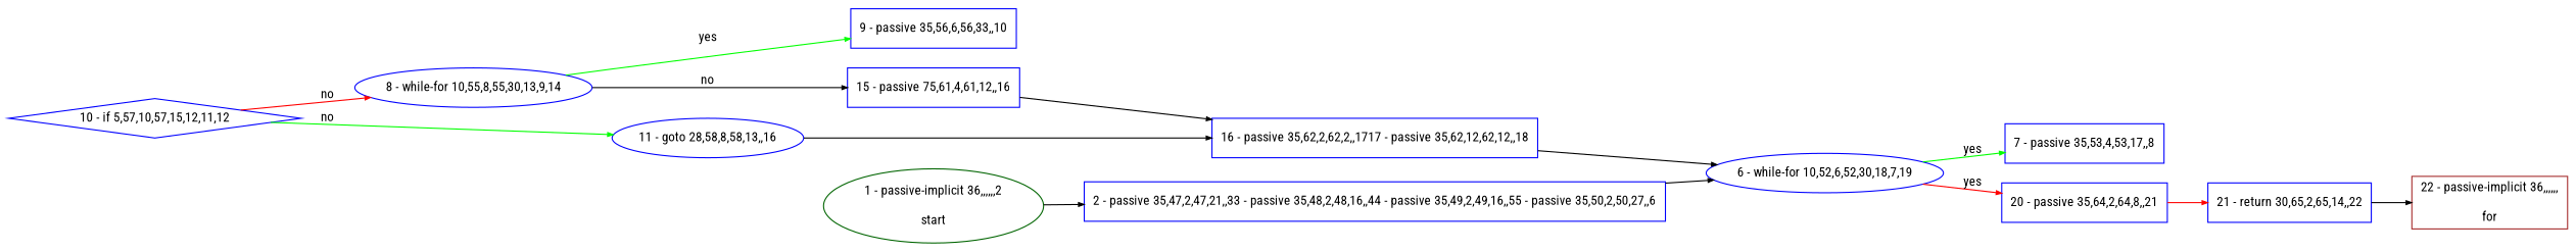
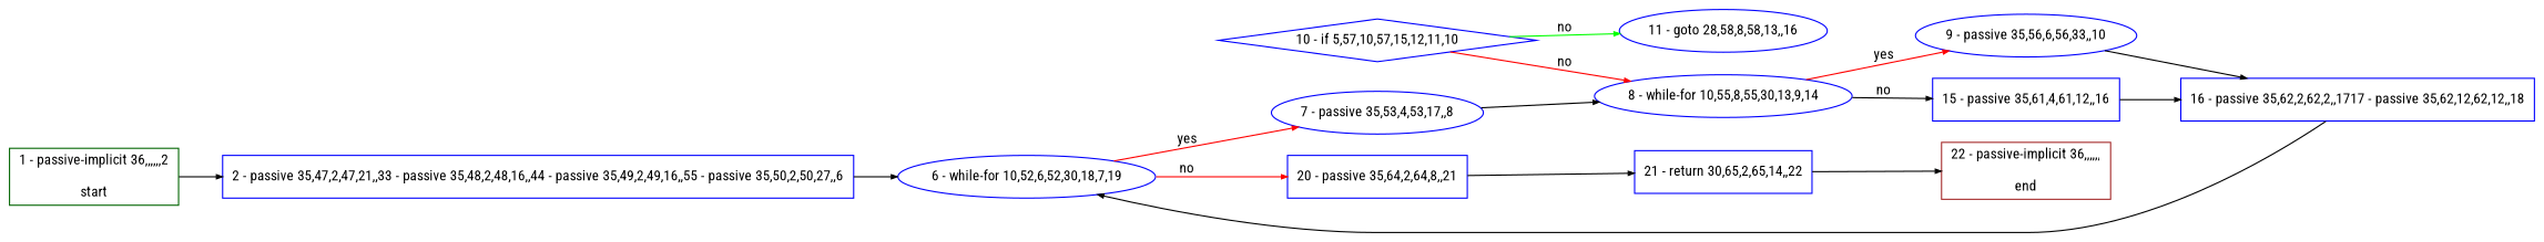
  digraph {
    bgcolor=white
    compound=true
    fillcolor="#FFFFCC"
    fontname="Roboto Condensed"
    fontsize=12
    pack=true
    packmode=clust
    rankdir=LR
    style="rounded,filled"
    node [color="#0000ff" compound=true fillcolor="#ffffff" fixedsize=false fontname="Roboto Condensed" fontsize=12 node_initialized=no shape=box style=filled]
    edge [arrowhead=normal arrowsize=0.5 arrowtail=none color="#000000" compound=true dir=forward fontcolor=black fontname="Roboto Condensed" fontsize=12]
    n1 [label="2 - passive 35,47,2,47,21,,33 - passive 35,48,2,48,16,,44 - passive 35,49,2,49,16,,55 - passive 35,50,2,50,27,,6"]
    n2 [label="6 - while-for 10,52,6,52,30,18,7,19" shape=oval]
-   n3 [label="7 - passive 35,53,4,53,17,,8"]
+   n3 [label="7 - passive 35,53,4,53,17,,8" shape=ellipse]
    n4 [label="20 - passive 35,64,2,64,8,,21"]
-   n5 [color="#006400" label="1 - passive-implicit 36,,,,,,2\n\nstart" shape=ellipse]
+   n5 [color="#006400" label="1 - passive-implicit 36,,,,,,2\n\nstart"]
    n6 [label="8 - while-for 10,55,8,55,30,13,9,14" shape=oval]
    n7 [label="21 - return 30,65,2,65,14,,22"]
-   n8 [label="9 - passive 35,56,6,56,33,,10"]
-   n9 [label="15 - passive 75,61,4,61,12,,16"]
-   n10 [color="#a52a2a" label="22 - passive-implicit 36,,,,,,\n\nfor"]
+   n8 [label="9 - passive 35,56,6,56,33,,10" shape=ellipse]
+   n9 [label="15 - passive 35,61,4,61,12,,16"]
+   n10 [color="#a52a2a" label="22 - passive-implicit 36,,,,,,\n\nend"]
    n11 [label="16 - passive 35,62,2,62,2,,1717 - passive 35,62,12,62,12,,18"]
-   n12 [label="10 - if 5,57,10,57,15,12,11,12" shape=diamond]
+   n12 [label="10 - if 5,57,10,57,15,12,11,10" shape=diamond]
    n13 [label="11 - goto 28,58,8,58,13,,16" shape=ellipse]
    n1 -> n2
-   n2 -> n3 [color="#00ff00" label=yes]
-   n2 -> n4 [color="#ff0000" label=yes]
-   n4 -> n7 [color="#ff0000"]
+   n2 -> n3 [color="#ff0000" label=yes]
+   n2 -> n4 [color="#ff0000" label=no]
+   n3 -> n6
+   n4 -> n7
    n5 -> n1
-   n6 -> n8 [color="#00ff00" label=yes]
+   n6 -> n8 [color="#ff0000" label=yes]
    n6 -> n9 [label=no]
    n7 -> n10
    n9 -> n11
    n11 -> n2
    n12 -> n6 [color="#ff0000" label=no]
    n12 -> n13 [color="#00ff00" label=no]
-   n13 -> n11
+   n8 -> n11
  }
